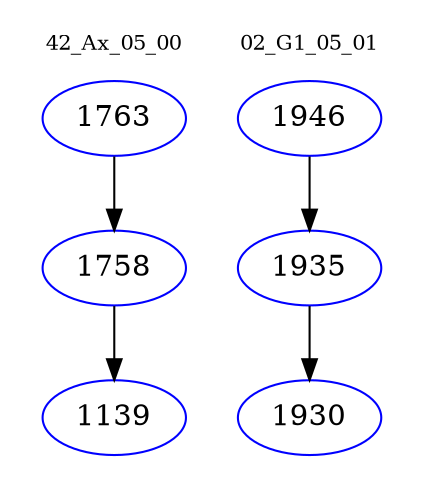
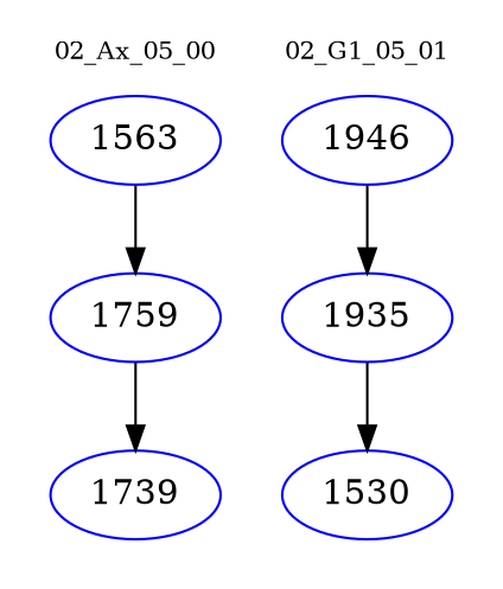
  digraph {
    node [color=blue]
    edge [color=black]
-   n1 [label=1763]
-   n2 [label=1758]
-   n3 [label=1139]
+   n1 [label=1563]
+   n2 [label=1759]
+   n3 [label=1739]
    n4 [label=1946]
    n5 [label=1935]
-   n6 [label=1930]
+   n6 [label=1530]
    subgraph cluster_1 {
      color=white
      fontsize=10
-     label="42_Ax_05_00"
+     label="02_Ax_05_00"
      n1
      n2
      n3
    }
    subgraph cluster_2 {
      color=white
      fontsize=10
      label="02_G1_05_01"
      n4
      n5
      n6
    }
    n1 -> n2
    n2 -> n3
    n4 -> n5
    n5 -> n6
  }
